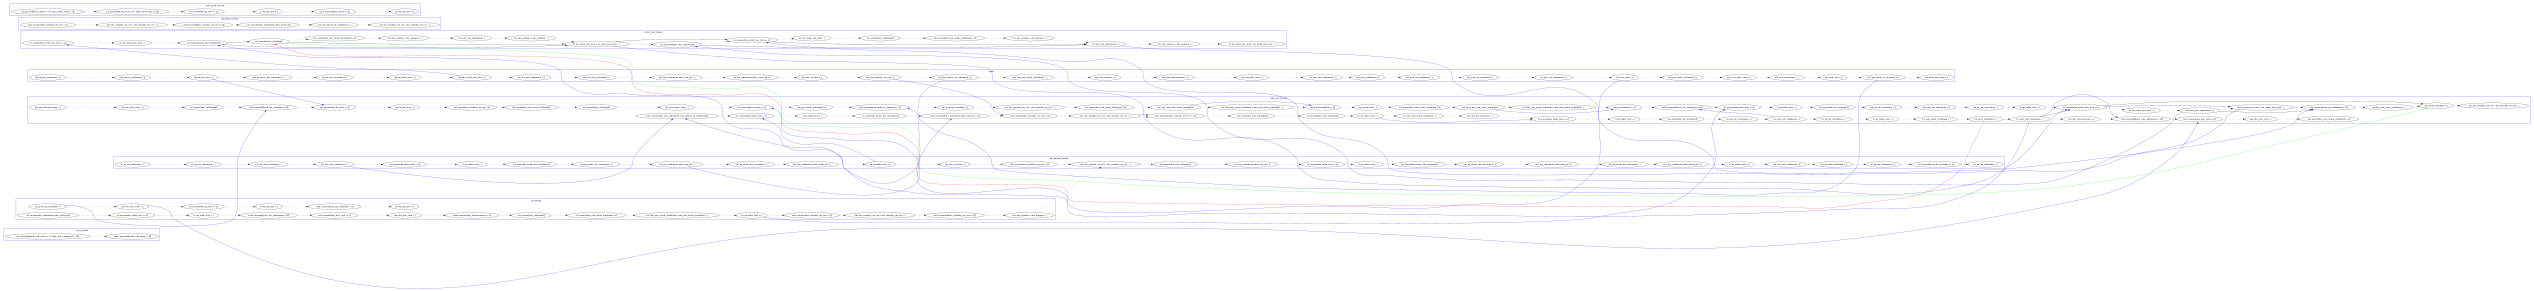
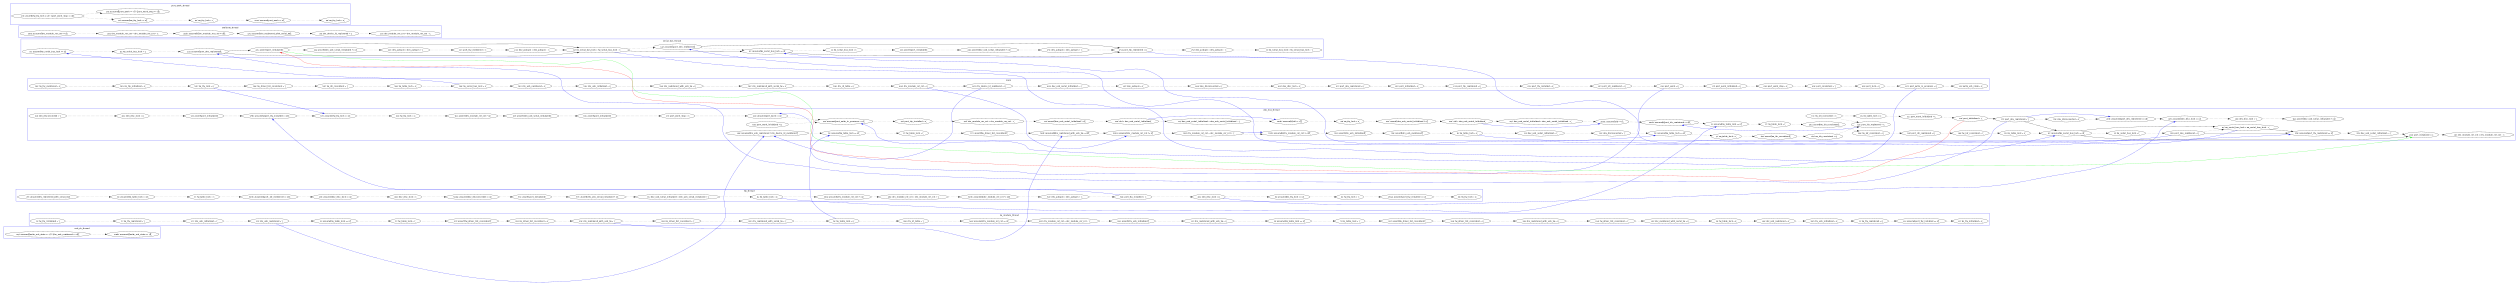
  digraph {
    fontname="Fira Sans"
    rankdir=LR
    node [fontname="Fira Sans"]
    edge [color=black fontname="Fira Sans" style=dotted]
    n1 [label="507: assume((write_urb_state == 1) | (drv_usb_registered == 0));"]
    n2 [label="508b: assume(!(write_urb_state == 1));"]
    n3 [label="613: port_tty_registered = 0;"]
    n4 [label="614: port_tty_installed = 0;"]
    n5 [label="601: drv_device_id_registered = 0;"]
    n6 [label="604: dev_usb_serial_initialized = -1;"]
    n7 [label="619: port_consistent = 1;"]
    n8 [label="620: port_lock = 0;"]
    n9 [label="583: fw_tty_registered = 0;"]
    n10 [label="584: fw_tty_initialized = 0;"]
    n11 [label="589: fw_serial_bus_lock = 0;"]
    n12 [label="593: drv_usb_registered = 0;"]
    n13 [label="605: dev_autopm = 0;"]
    n14 [label="586: fw_driver_list_consistent = 1;"]
    n15 [label="587: fw_idr_consistent = 1;"]
    n16 [label="618: port_work_stop = 0;"]
    n17 [label="600: drv_module_ref_cnt = 0;"]
    n18 [label="597: drv_registered_with_serial_fw = 0;"]
    n19 [label="599: drv_id_table = 0;"]
    n20 [label="617: port_work_initialized = 0;"]
    n21 [label="588: fw_table_lock = 0;"]
    n22 [label="616: port_work = 0;"]
    n23 [label="606: dev_disconnected = 0;"]
    n24 [label="607: dev_disc_lock = 0;"]
    n25 [label="615: port_idr_registered = 0;"]
    n26 [label="596: drv_registered_with_usb_fw = 0;"]
    n27 [label="585: fw_tty_lock = 0;"]
    n28 [label="621: port_write_in_progress = 0;"]
    n29 [label="623: write_urb_state = 0;"]
    n30 [label="611: port_dev_registered = 0;"]
    n31 [label="612: port_initialized = 0;"]
    n32 [label="594: drv_usb_initialized = 0;"]
    n33 [label="292: drv_module_ref_cnt = drv_module_ref_cnt + 1;"]
    n34 [label="572b: assume(!(drv_module_ref_cnt <= 0));"]
    n35 [label="575: assume(drv_registered_with_serial_fw);"]
    n36 [label="576: drv_device_id_registered = 1;"]
    n37 [label="577: drv_module_ref_cnt = drv_module_ref_cnt - 1;"]
    n38 [label="291a: assume(drv_module_ref_cnt >= 0);"]
    n39 [label="241: dev_autopm = dev_autopm + 1;"]
    n40 [label="243: port_tty_registered = 0;"]
    n41 [label="537: assume(!port_dev_registered);"]
    n42 [label="81: assume(fw_serial_bus_lock == 0);"]
    n43 [label="82: fw_serial_bus_lock = 1;"]
    n44 [label="237: assert(port_initialized);"]
    n45 [label="87: fw_serial_bus_lock = fw_serial_bus_lock - 1;"]
    n46 [label="247: dev_autopm = dev_autopm - 1;"]
    n47 [label="231: port_tty_registered = 1;"]
    n48 [label="233: dev_autopm = dev_autopm - 1;"]
    n49 [label="225: assert(port_initialized);"]
    n50 [label="81: assume(fw_serial_bus_lock == 0);"]
    n51 [label="82: fw_serial_bus_lock = 1;"]
    n52 [label="238: assert(dev_usb_serial_initialized >= 0);"]
    n53 [label="226: assert(dev_usb_serial_initialized >= 0);"]
    n54 [label="533: assume(port_dev_registered);"]
    n55 [label="227: dev_autopm = dev_autopm + 1;"]
    n56 [label="87: fw_serial_bus_lock = fw_serial_bus_lock - 1;"]
    n57 [label="331: drv_registered_with_usb_fw = 0;"]
    n58 [label="70: assume(fw_table_lock == 0);"]
    n59 [label="76: fw_table_lock = 0;"]
    n60 [label="322: drv_registered_with_serial_fw = 1;"]
    n61 [label="485: drv_module_ref_cnt = drv_module_ref_cnt - 1;"]
    n62 [label="330: assert(drv_usb_initialized);"]
    n63 [label="71: fw_table_lock = 1;"]
    n64 [label="317: assert(fw_driver_list_consistent);"]
    n65 [label="326: drv_id_table = 1;"]
    n66 [label="319: drv_registered_with_usb_fw = 1;"]
    n67 [label="320: fw_driver_list_consistent = 1;"]
    n68 [label="318: fw_driver_list_consistent = 0;"]
    n69 [label="71: fw_table_lock = 1;"]
    n70 [label="337: assert(fw_driver_list_consistent);"]
    n71 [label="76: fw_table_lock = 0;"]
    n72 [label="346: drv_usb_registered = 0;"]
    n73 [label="64: assume(port_tty_installed == 0);"]
    n74 [label="65: fw_tty_initialized = 0;"]
    n75 [label="54: fw_tty_initialized = 1;"]
    n76 [label="55: fw_tty_registered = 1;"]
    n77 [label="347: drv_usb_initialized = 0;"]
    n78 [label="61: fw_tty_registered = 0;"]
    n79 [label="311: drv_usb_initialized = 1;"]
    n80 [label="339: drv_registered_with_usb_fw = 0;"]
    n81 [label="340: fw_driver_list_consistent = 1;"]
    n82 [label="312: drv_usb_registered = 1;"]
    n83 [label="338: fw_driver_list_consistent = 0;"]
    n84 [label="484: assume(drv_module_ref_cnt == 0);"]
    n85 [label="342: drv_registered_with_serial_fw = 0;"]
    n86 [label="70: assume(fw_table_lock == 0);"]
    n87 [label="93: fw_tty_lock = 1;"]
    n88 [label="521a: assume(port_work == 0);"]
    n89 [label="92: assume(fw_tty_lock == 0);"]
    n90 [label="518: assume((port_work == 1) | (port_work_stop == 1));"]
    n91 [label="519: assert((fw_tty_lock != 2) | (port_work_stop == 0));"]
    n92 [label="98: fw_tty_lock = 0;"]
    n93 [label="414: assert(dev_usb_serial_initialized > 0);"]
    n94 [label="415: dev_usb_serial_initialized = dev_usb_serial_initialized + 1;"]
    n95 [label="385: dev_disc_lock = 0;"]
    n96 [label="92: assume(fw_tty_lock == 0);"]
    n97 [label="548a: assume(port_tty_installed == 0);"]
    n98 [label="98: fw_tty_lock = 0;"]
    n99 [label="76: fw_table_lock = 0;"]
    n100 [label="401b: assume(!(port_idr_registered == 0));"]
    n101 [label="379: assume(dev_disc_lock == 0);"]
    n102 [label="93: fw_tty_lock = 1;"]
    n103 [label="408a: assume(dev_disconnected == 0);"]
    n104 [label="413: assert(port_initialized);"]
    n105 [label="421b: assume(!(drv_module_ref_cnt <= 0));"]
    n106 [label="427: dev_autopm = dev_autopm + 1;"]
    n107 [label="380: dev_disc_lock = 1;"]
    n108 [label="428: port_tty_installed = 1;"]
    n109 [label="291a: assume(drv_module_ref_cnt >= 0);"]
    n110 [label="544: assume(drv_registered_with_serial_fw);"]
    n111 [label="70: assume(fw_table_lock == 0);"]
    n112 [label="292: drv_module_ref_cnt = drv_module_ref_cnt + 1;"]
    n113 [label="71: fw_table_lock = 1;"]
    n114 [label="76: fw_table_lock = 0;"]
    n115 [label="81: assume(fw_serial_bus_lock == 0);"]
    n116 [label="291a: assume(drv_module_ref_cnt >= 0);"]
    n117 [label="292: drv_module_ref_cnt = drv_module_ref_cnt + 1;"]
    n118 [label="70: assume(fw_table_lock == 0);"]
    n119 [label="123b: assume(!(drv_module_ref_cnt <= 0));"]
    n120 [label="257: dev_usb_serial_initialized = dev_usb_serial_initialized - 1;"]
    n121 [label="260b: assume(!(old == 1));"]
    n122 [label="156: port_initialized = 1;"]
    n123 [label="157: port_dev_registered = 1;"]
    n124 [label="380: dev_disc_lock = 1;"]
    n125 [label="168: assert(dev_usb_serial_initialized >= 0);"]
    n126 [label="385: dev_disc_lock = 0;"]
    n127 [label="172: assert(port_initialized);"]
    n128 [label="276: port_dev_registered = 0;"]
    n129 [label="217: port_work_stop = 1;"]
    n130 [label="220: assume(port_work == 0);"]
    n131 [label="169: dev_disconnected = 1;"]
    n132 [label="150: port_idr_registered = 1;"]
    n133 [label="151: fw_idr_consistent = 1;"]
    n134 [label="70: assume(fw_table_lock == 0);"]
    n135 [label="268: fw_idr_consistent = 1;"]
    n136 [label="71: fw_table_lock = 1;"]
    n137 [label="115: assert(fw_driver_list_consistent);"]
    n138 [label="253: assert(dev_usb_serial_initialized > 0);"]
    n139 [label="256: old = dev_usb_serial_initialized;"]
    n140 [label="185: assert(port_initialized);"]
    n141 [label="280: port_initialized = 0;"]
    n142 [label="379: assume(dev_disc_lock == 0);"]
    n143 [label="98: fw_tty_lock = 0;"]
    n144 [label="143: dev_disconnected = 1;"]
    n145 [label="70: assume(fw_table_lock == 0);"]
    n146 [label="158: dev_disconnected = 0;"]
    n147 [label="188: port_work_initialized = 0;"]
    n148 [label="496: assume(drv_usb_registered | drv_device_id_registered);"]
    n149 [label="278: assume(port_tty_registered == 0);"]
    n150 [label="76: fw_table_lock = 0;"]
    n151 [label="133: dev_usb_serial_initialized = 1;"]
    n152 [label="71: fw_table_lock = 1;"]
    n153 [label="148: assert(fw_idr_consistent);"]
    n154 [label="149: fw_idr_consistent = 0;"]
    n155 [label="281: drv_module_ref_cnt = drv_module_ref_cnt - 1;"]
    n156 [label="155: port_work_initialized = 1;"]
    n157 [label="128: assert(drv_usb_initialized);"]
    n158 [label="501b: assume(!(port_dev_registered == 0));"]
    n159 [label="82: fw_serial_bus_lock = 1;"]
    n160 [label="116b: assume(!(drv_registered_with_usb_fw == 0));"]
    n161 [label="87: fw_serial_bus_lock = fw_serial_bus_lock - 1;"]
    n162 [label="253: assert(dev_usb_serial_initialized > 0);"]
    n163 [label="256: old = dev_usb_serial_initialized;"]
    n164 [label="174b: assume(!(port_tty_installed == 0));"]
    n165 [label="76: fw_table_lock = 0;"]
    n166 [label="129: assert(drv_usb_registered);"]
    n167 [label="279: dev_usb_serial_initialized = -1;"]
    n168 [label="179: assume(fw_tty_lock == 0);"]
    n169 [label="180: fw_tty_lock = 2;"]
    n170 [label="267: port_idr_registered = 0;"]
    n171 [label="71: fw_table_lock = 1;"]
    n172 [label="265: assert(fw_idr_consistent);"]
    n173 [label="266: fw_idr_consistent = 0;"]
    n174 [label="190: assume(port_write_in_progress == 0);"]
    n175 [label="194: drv_module_ref_cnt = drv_module_ref_cnt - 1;"]
    n176 [label="191: port_tty_installed = 0;"]
    n177 [label="260a: assume(old == 1);"]
    n178 [label="262b: assume(!(port_idr_registered == 0));"]
    n179 [label="257: dev_usb_serial_initialized = dev_usb_serial_initialized - 1;"]
    n180 [label="184: assert(dev_usb_serial_initialized);"]
    n181 [label="183: assert(drv_module_ref_cnt > 0);"]
    subgraph cluster_1 {
      color=blue
-     label=usb_cb_with
+     label=usb_cb_thread
      n1
      n2
    }
    subgraph cluster_2 {
      color=blue
      label=main
      n3
      n4
      n5
      n6
      n7
      n8
      n9
      n10
      n11
      n12
      n13
      n14
      n15
      n16
      n17
      n18
      n19
      n20
      n21
      n22
      n23
      n24
      n25
      n26
      n27
      n28
      n29
      n30
      n31
      n32
    }
    subgraph cluster_3 {
      color=blue
      label=attribute_thread
      n33
      n34
      n35
      n36
      n37
      n38
    }
    subgraph cluster_4 {
      color=blue
      label=serial_bus_thread
      n39
      n40
      n41
      n42
      n43
      n44
      n45
      n46
      n47
      n48
      n49
      n50
      n51
      n52
      n53
      n54
      n55
      n56
    }
    subgraph cluster_5 {
      color=blue
      label=fw_module_thread
      n57
      n58
      n59
      n60
      n61
      n62
      n63
      n64
      n65
      n66
      n67
      n68
      n69
      n70
      n71
      n72
      n73
      n74
      n75
      n76
      n77
      n78
      n79
      n80
      n81
      n82
      n83
      n84
      n85
      n86
    }
    subgraph cluster_6 {
      color=blue
      label=port_work_thread
      n87
      n88
      n89
      n90
      n91
      n92
    }
    subgraph cluster_7 {
      color=blue
      label=tty_thread
      n93
      n94
      n95
      n96
      n97
      n98
      n99
      n100
      n101
      n102
      n103
      n104
      n105
      n106
      n107
      n108
      n109
      n110
      n111
      n112
      n113
    }
    subgraph cluster_8 {
      color=blue
      label=usb_bus_thread
      n114
      n115
      n116
      n117
      n118
      n119
      n120
      n121
      n122
      n123
      n124
      n125
      n126
      n127
      n128
      n129
      n130
      n131
      n132
      n133
      n134
      n135
      n136
      n137
      n138
      n139
      n140
      n141
      n142
      n143
      n144
      n145
      n146
      n147
      n148
      n149
      n150
      n151
      n152
      n153
      n154
      n155
      n156
      n157
      n158
      n159
      n160
      n161
      n162
      n163
      n164
      n165
      n166
      n167
      n168
      n169
      n170
      n171
      n172
      n173
      n174
      n175
      n176
      n177
      n178
      n179
      n180
      n181
    }
    n1 -> n2
    n3 -> n4
    n4 -> n25
    n5 -> n6
    n5 -> n148 [color=Blue constraint=false style=""]
    n6 -> n13
    n7 -> n8
    n8 -> n28
    n9 -> n10
    n10 -> n27
    n11 -> n12
    n11 -> n50 [color=Blue constraint=false style=""]
    n12 -> n32
    n13 -> n23
    n14 -> n15
    n15 -> n21
    n16 -> n7
    n17 -> n5
    n17 -> n116 [color=Blue constraint=false style=""]
    n18 -> n19
    n19 -> n17
    n20 -> n16
    n21 -> n11
    n22 -> n20
    n22 -> n130 [color=Blue constraint=false style=""]
    n23 -> n24
    n24 -> n30
    n25 -> n22
    n26 -> n18
    n27 -> n14
    n27 -> n168 [color=Blue constraint=false style=""]
    n28 -> n29
    n28 -> n174 [color=Blue constraint=false style=""]
    n30 -> n31
    n31 -> n3
    n32 -> n26
    n33 -> n34
    n34 -> n35
    n35 -> n36
    n36 -> n37
    n38 -> n33
    n39 -> n40
    n40 -> n46
    n40 -> n149 [color=Blue constraint=false style=""]
    n41 -> n40 [color=Black style=""]
    n41 -> n42
    n42 -> n40 [color=Black style=""]
    n42 -> n43
    n43 -> n44
    n44 -> n52
    n45 -> n41
    n45 -> n42 [color=Black style=""]
    n45 -> n115 [color=Blue constraint=false style=""]
    n46 -> n56
    n47 -> n48
    n48 -> n45
    n49 -> n45 [color=Black style=""]
    n49 -> n53
    n49 -> n141 [color=Green constraint=false style=""]
    n50 -> n51
    n51 -> n54
    n52 -> n39
    n53 -> n55
    n54 -> n45 [color=Black style=""]
    n54 -> n49 [color=Black style=""]
    n55 -> n47
    n57 -> n58
    n58 -> n69
    n59 -> n65
    n59 -> n118 [color=Blue constraint=false style=""]
    n60 -> n59
    n61 -> n62
    n62 -> n57
    n63 -> n64
    n64 -> n68
    n65 -> n84
    n66 -> n67
    n66 -> n160 [color=Blue constraint=false style=""]
    n67 -> n60
    n68 -> n66
    n69 -> n70
    n70 -> n83
    n71 -> n72
    n72 -> n77
    n73 -> n74
    n75 -> n76
    n76 -> n79
    n77 -> n78
    n78 -> n73
    n79 -> n82
    n80 -> n81
    n81 -> n85
    n82 -> n86
    n82 -> n148 [color=Blue constraint=false style=""]
    n83 -> n80
    n84 -> n61
    n85 -> n71
    n86 -> n63
    n87 -> n88
    n88 -> n92
    n89 -> n87
-   n90 -> n91
+   n91 -> n90
    n91 -> n89
    n93 -> n94
    n94 -> n99
    n95 -> n96
    n95 -> n142 [color=Blue constraint=false style=""]
    n96 -> n102
    n97 -> n98
    n99 -> n109
    n99 -> n134 [color=Blue constraint=false style=""]
    n100 -> n101
    n101 -> n107
    n102 -> n97
    n103 -> n104
    n104 -> n93
    n105 -> n106
-   n106 -> n61
+   n106 -> n108
    n107 -> n103
    n108 -> n95
    n108 -> n164 [color=Blue constraint=false style=""]
    n109 -> n112
    n110 -> n111
    n111 -> n113
    n112 -> n105
    n113 -> n100
    n114 -> n115
    n115 -> n141 [color=Black style=""]
    n115 -> n159
    n115 -> n161 [color=Black style=""]
    n116 -> n117
    n117 -> n119
    n117 -> n119 [color=Blue constraint=false style=""]
    n118 -> n136
    n119 -> n157
    n120 -> n121
    n121 -> n143
    n122 -> n49 [color=Red constraint=false style=""]
    n122 -> n123 [color=Black style=""]
    n123 -> n54 [color=Blue constraint=false style=""]
    n123 -> n115 [color=Black style=""]
    n123 -> n146
    n123 -> n158 [color=Blue constraint=false style=""]
    n124 -> n125
    n126 -> n127
    n127 -> n164
    n128 -> n41 [color=Blue constraint=false style=""]
    n128 -> n149 [color=Black style=""]
    n128 -> n161
    n129 -> n130
-   n130 -> n147
+   n130 -> n174
    n131 -> n126
-   n132 -> n133
+   n133 -> n132
    n132 -> n178 [color=Blue constraint=false style=""]
    n133 -> n165
    n134 -> n152
    n135 -> n114
    n136 -> n137
    n137 -> n160
    n138 -> n139
    n139 -> n120
    n139 -> n121 [color=Blue constraint=false style=""]
    n140 -> n129
    n141 -> n155
    n142 -> n124
    n143 -> n162
    n144 -> n145
    n145 -> n171
    n146 -> n158
    n147 -> n174
    n148 -> n118
    n149 -> n167
    n150 -> n145 [color=Blue constraint=false style=""]
    n150 -> n151
    n151 -> n144
    n152 -> n172
    n153 -> n154
    n154 -> n132
    n156 -> n122
    n157 -> n166
    n158 -> n142
    n159 -> n128
    n160 -> n116
    n161 -> n42 [color=Blue constraint=false style=""]
    n161 -> n149 [color=Black style=""]
    n162 -> n163
    n163 -> n177 [color=Blue constraint=false style=""]
    n163 -> n179
    n164 -> n168
    n165 -> n156
    n166 -> n150
    n167 -> n141
    n168 -> n169
    n169 -> n181
    n170 -> n135
    n171 -> n153
    n172 -> n173
    n173 -> n170
    n174 -> n176
    n175 -> n138
    n176 -> n175
    n177 -> n178
    n178 -> n134
    n179 -> n177
    n180 -> n140
    n181 -> n180
  }
